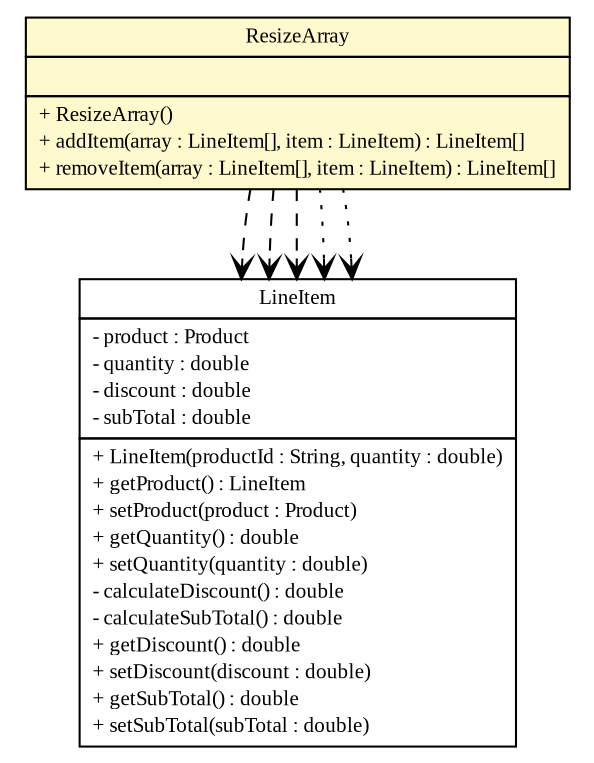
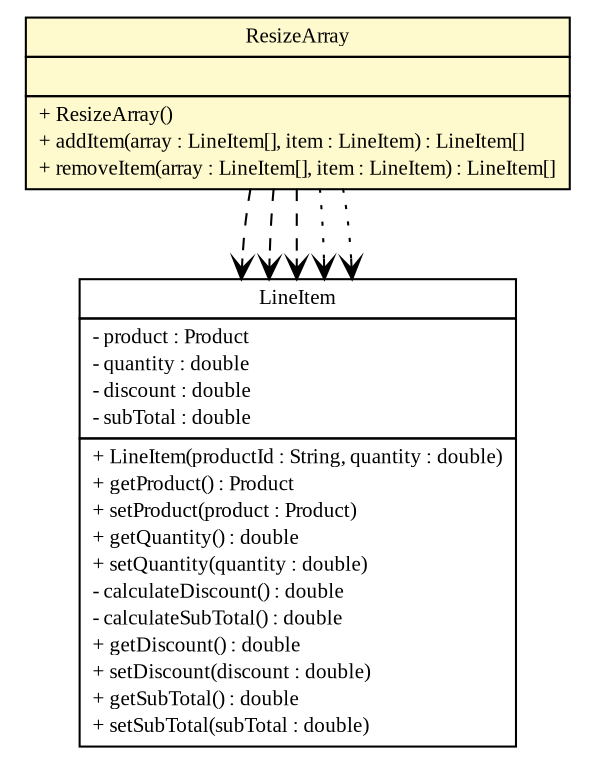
  digraph {
    nodesep=0.25
    ranksep=0.5
    fontname="Liberation Serif"
    node [fontcolor=black fontname="Liberation Serif" fontsize=10.0 shape=plaintext]
    edge [arrowhead=open color=black fontcolor=black fontname="Liberation Serif" fontsize=10.0 headport=p labelfontname=arial labelfontsize=10 style=dashed tailport=p]
-   n1 [label=<<table title="wctc.advancedjava.lab.DiscountStrategy.LineItem" border="0" cellborder="1" cellspacing="0" cellpadding="2" port="p" href="../DiscountStrategy/LineItem.html"> 		<tr><td><table border="0" cellspacing="0" cellpadding="1"> <tr><td align="center" balign="center"> LineItem </td></tr> 		</table></td></tr> 		<tr><td><table border="0" cellspacing="0" cellpadding="1"> <tr><td align="left" balign="left"> - product : Product </td></tr> <tr><td align="left" balign="left"> - quantity : double </td></tr> <tr><td align="left" balign="left"> - discount : double </td></tr> <tr><td align="left" balign="left"> - subTotal : double </td></tr> 		</table></td></tr> 		<tr><td><table border="0" cellspacing="0" cellpadding="1"> <tr><td align="left" balign="left"> + LineItem(productId : String, quantity : double) </td></tr> <tr><td align="left" balign="left"> + getProduct() : LineItem </td></tr> <tr><td align="left" balign="left"> + setProduct(product : Product) </td></tr> <tr><td align="left" balign="left"> + getQuantity() : double </td></tr> <tr><td align="left" balign="left"> + setQuantity(quantity : double) </td></tr> <tr><td align="left" balign="left"> - calculateDiscount() : double </td></tr> <tr><td align="left" balign="left"> - calculateSubTotal() : double </td></tr> <tr><td align="left" balign="left"> + getDiscount() : double </td></tr> <tr><td align="left" balign="left"> + setDiscount(discount : double) </td></tr> <tr><td align="left" balign="left"> + getSubTotal() : double </td></tr> <tr><td align="left" balign="left"> + setSubTotal(subTotal : double) </td></tr> 		</table></td></tr> 		</table>>]
+   n1 [label=<<table title="wctc.advancedjava.lab.DiscountStrategy.LineItem" border="0" cellborder="1" cellspacing="0" cellpadding="2" port="p" href="../DiscountStrategy/LineItem.html"> 		<tr><td><table border="0" cellspacing="0" cellpadding="1"> <tr><td align="center" balign="center"> LineItem </td></tr> 		</table></td></tr> 		<tr><td><table border="0" cellspacing="0" cellpadding="1"> <tr><td align="left" balign="left"> - product : Product </td></tr> <tr><td align="left" balign="left"> - quantity : double </td></tr> <tr><td align="left" balign="left"> - discount : double </td></tr> <tr><td align="left" balign="left"> - subTotal : double </td></tr> 		</table></td></tr> 		<tr><td><table border="0" cellspacing="0" cellpadding="1"> <tr><td align="left" balign="left"> + LineItem(productId : String, quantity : double) </td></tr> <tr><td align="left" balign="left"> + getProduct() : Product </td></tr> <tr><td align="left" balign="left"> + setProduct(product : Product) </td></tr> <tr><td align="left" balign="left"> + getQuantity() : double </td></tr> <tr><td align="left" balign="left"> + setQuantity(quantity : double) </td></tr> <tr><td align="left" balign="left"> - calculateDiscount() : double </td></tr> <tr><td align="left" balign="left"> - calculateSubTotal() : double </td></tr> <tr><td align="left" balign="left"> + getDiscount() : double </td></tr> <tr><td align="left" balign="left"> + setDiscount(discount : double) </td></tr> <tr><td align="left" balign="left"> + getSubTotal() : double </td></tr> <tr><td align="left" balign="left"> + setSubTotal(subTotal : double) </td></tr> 		</table></td></tr> 		</table>>]
    n2 [label=<<table title="wctc.advancedjava.lab.util.ResizeArray" border="0" cellborder="1" cellspacing="0" cellpadding="2" port="p" bgcolor="lemonChiffon" href="./ResizeArray.html"> 		<tr><td><table border="0" cellspacing="0" cellpadding="1"> <tr><td align="center" balign="center"> ResizeArray </td></tr> 		</table></td></tr> 		<tr><td><table border="0" cellspacing="0" cellpadding="1"> <tr><td align="left" balign="left">  </td></tr> 		</table></td></tr> 		<tr><td><table border="0" cellspacing="0" cellpadding="1"> <tr><td align="left" balign="left"> + ResizeArray() </td></tr> <tr><td align="left" balign="left"> + addItem(array : LineItem[], item : LineItem) : LineItem[] </td></tr> <tr><td align="left" balign="left"> + removeItem(array : LineItem[], item : LineItem) : LineItem[] </td></tr> 		</table></td></tr> 		</table>>]
    n2 -> n1
    n2 -> n1
    n2 -> n1
    n2 -> n1 [style=dotted]
    n2 -> n1 [style=dotted]
  }
